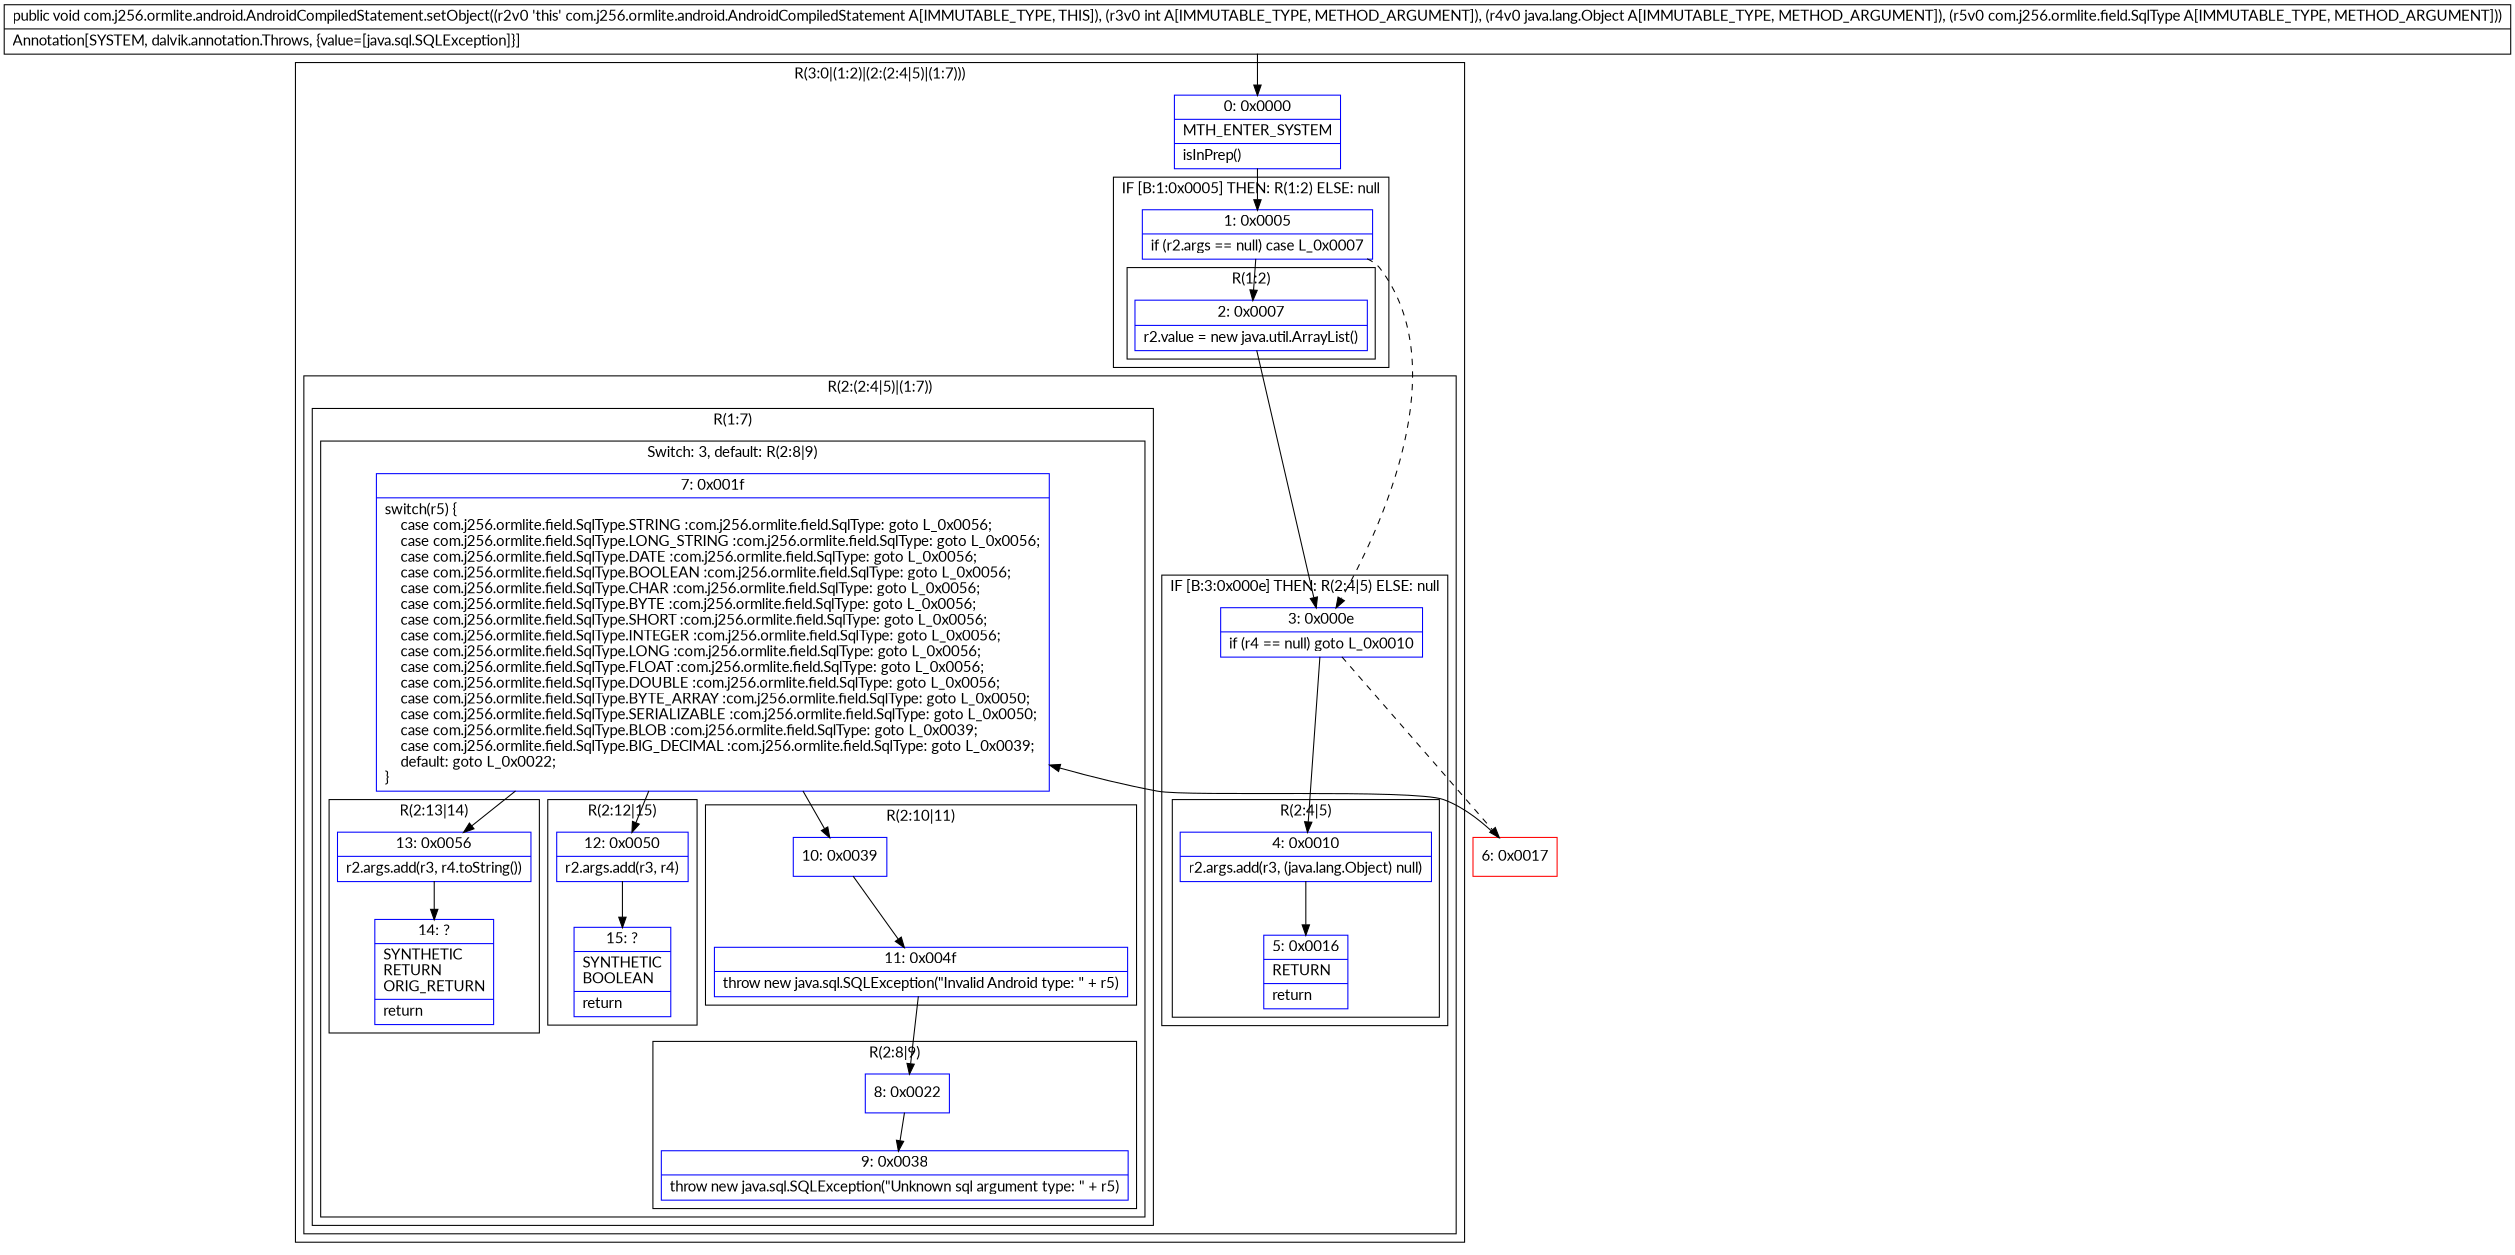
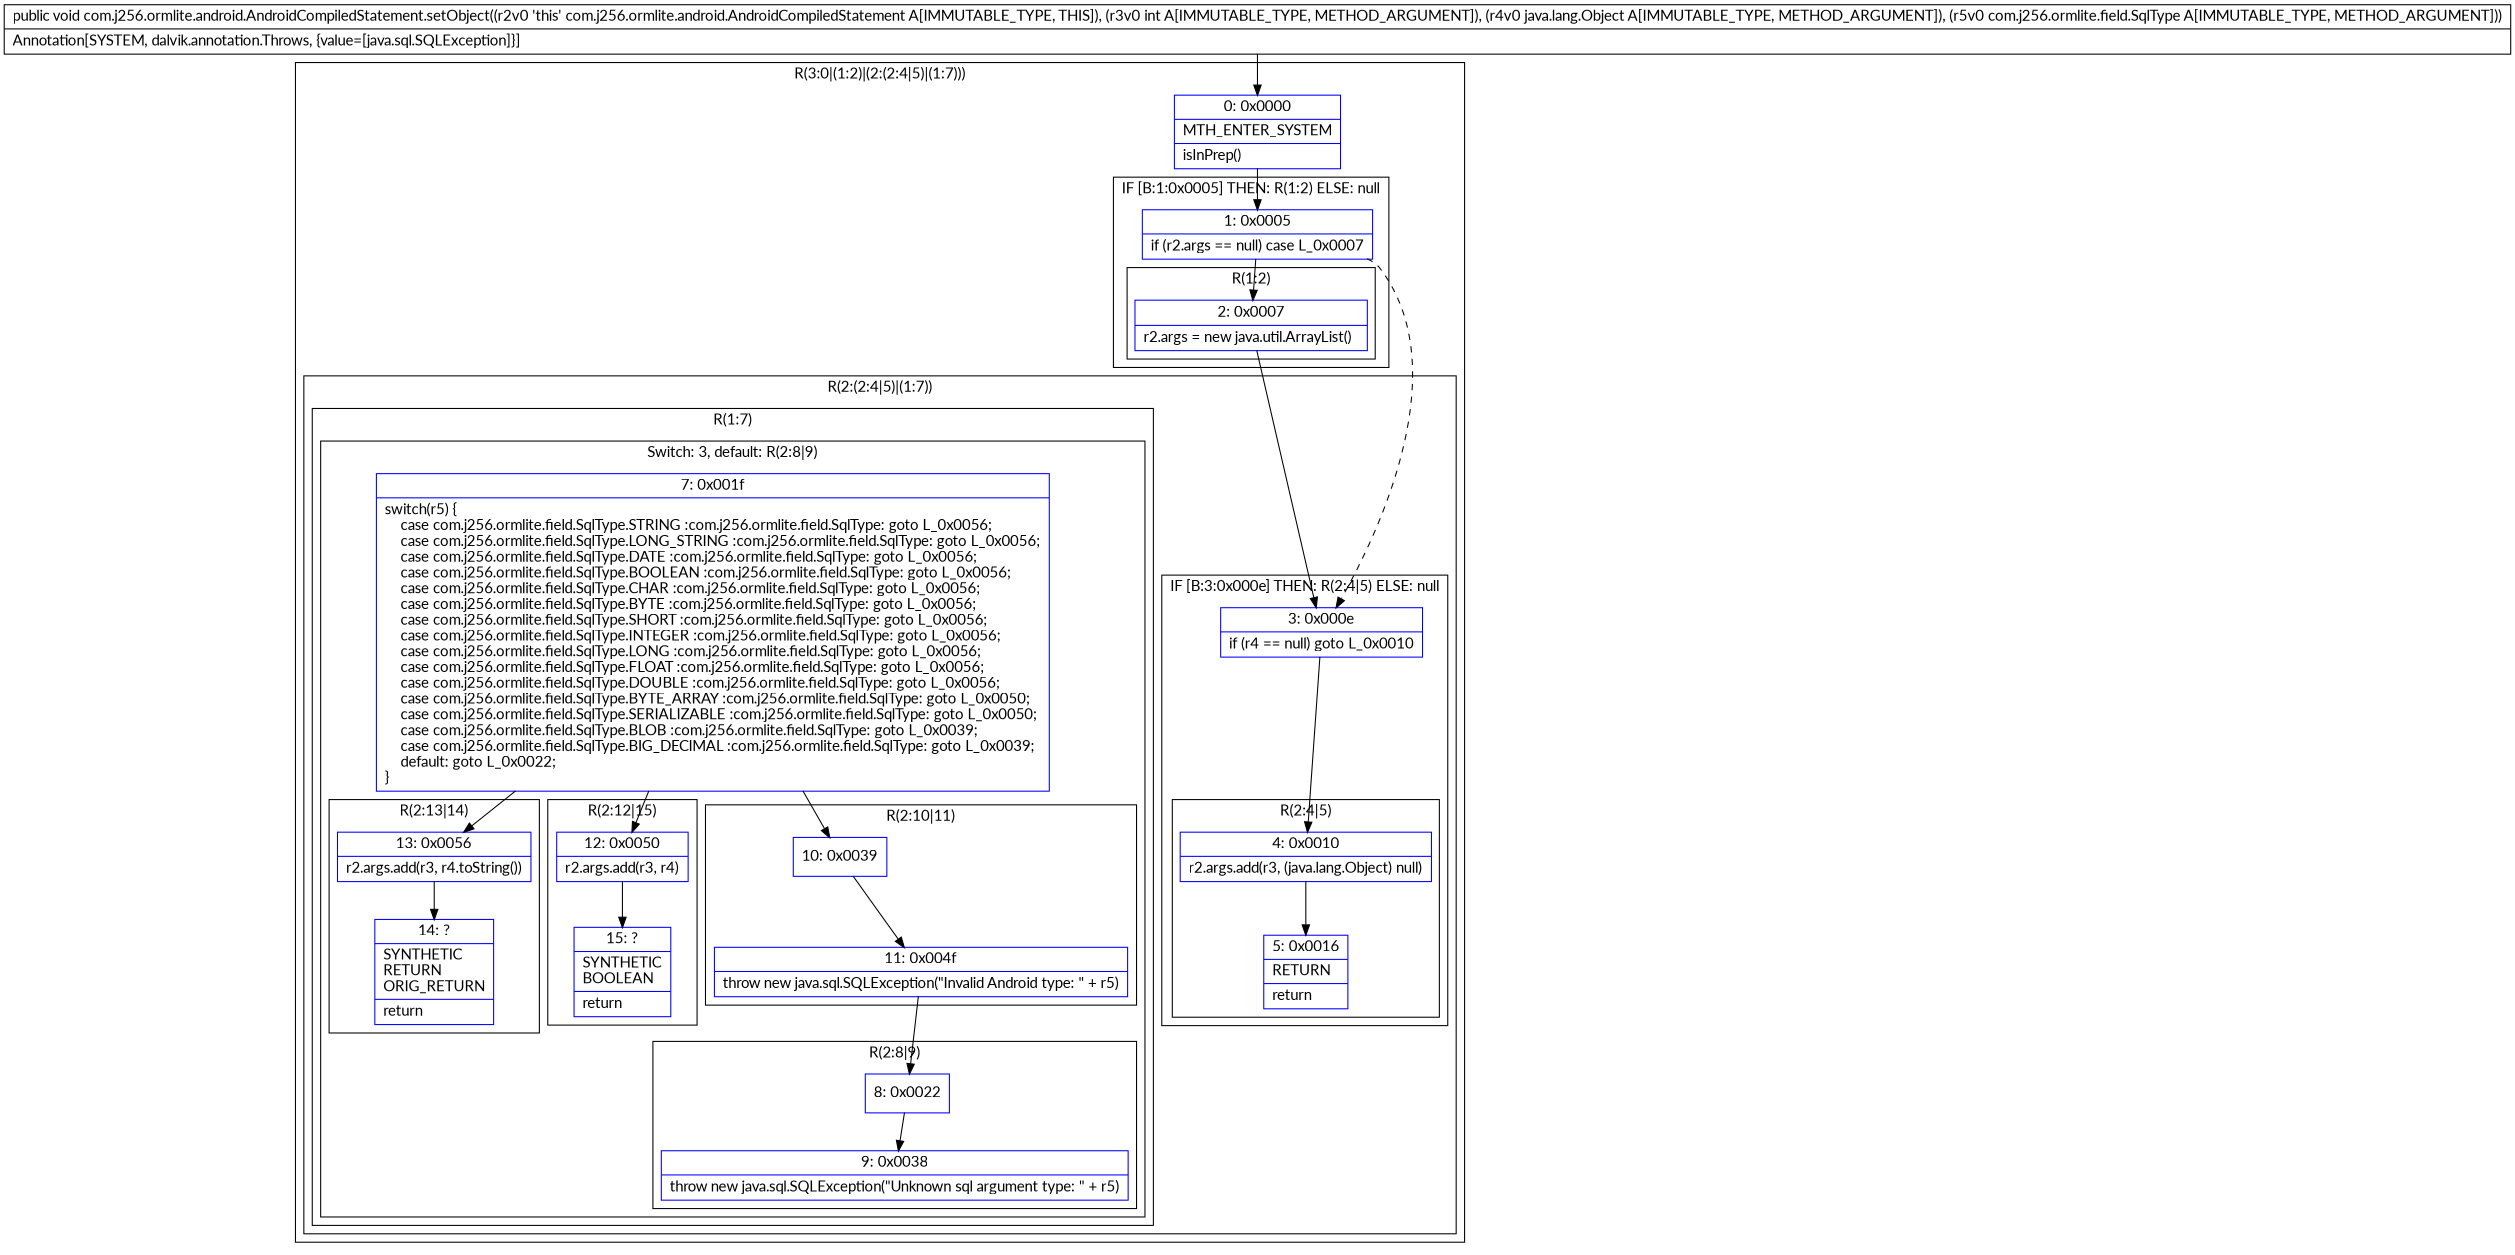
  digraph {
    fontname=Lato
    node [color=blue fontname=Lato shape=record]
    edge [fontname=Lato]
-   n1 [label="{2\:\ 0x0007|r2.value = new java.util.ArrayList()\l}"]
+   n1 [label="{2\:\ 0x0007|r2.args = new java.util.ArrayList()\l}"]
    n2 [label="{1\:\ 0x0005|if (r2.args == null) case L_0x0007\l}"]
    n3 [label="{4\:\ 0x0010|r2.args.add(r3, (java.lang.Object) null)\l}"]
    n4 [label="{5\:\ 0x0016|RETURN\l|return\l}"]
    n5 [label="{3\:\ 0x000e|if (r4 == null) goto L_0x0010\l}"]
    n6 [label="{13\:\ 0x0056|r2.args.add(r3, r4.toString())\l}"]
    n7 [label="{14\:\ ?|SYNTHETIC\lRETURN\lORIG_RETURN\l|return\l}"]
    n8 [label="{12\:\ 0x0050|r2.args.add(r3, r4)\l}"]
    n9 [label="{15\:\ ?|SYNTHETIC\lBOOLEAN\l|return\l}"]
    n10 [label="{10\:\ 0x0039}"]
    n11 [label="{11\:\ 0x004f|throw new java.sql.SQLException(\"Invalid Android type: \" + r5)\l}"]
    n12 [label="{8\:\ 0x0022}"]
    n13 [label="{9\:\ 0x0038|throw new java.sql.SQLException(\"Unknown sql argument type: \" + r5)\l}"]
    n14 [label="{7\:\ 0x001f|switch(r5) \{\l    case com.j256.ormlite.field.SqlType.STRING :com.j256.ormlite.field.SqlType: goto L_0x0056;\l    case com.j256.ormlite.field.SqlType.LONG_STRING :com.j256.ormlite.field.SqlType: goto L_0x0056;\l    case com.j256.ormlite.field.SqlType.DATE :com.j256.ormlite.field.SqlType: goto L_0x0056;\l    case com.j256.ormlite.field.SqlType.BOOLEAN :com.j256.ormlite.field.SqlType: goto L_0x0056;\l    case com.j256.ormlite.field.SqlType.CHAR :com.j256.ormlite.field.SqlType: goto L_0x0056;\l    case com.j256.ormlite.field.SqlType.BYTE :com.j256.ormlite.field.SqlType: goto L_0x0056;\l    case com.j256.ormlite.field.SqlType.SHORT :com.j256.ormlite.field.SqlType: goto L_0x0056;\l    case com.j256.ormlite.field.SqlType.INTEGER :com.j256.ormlite.field.SqlType: goto L_0x0056;\l    case com.j256.ormlite.field.SqlType.LONG :com.j256.ormlite.field.SqlType: goto L_0x0056;\l    case com.j256.ormlite.field.SqlType.FLOAT :com.j256.ormlite.field.SqlType: goto L_0x0056;\l    case com.j256.ormlite.field.SqlType.DOUBLE :com.j256.ormlite.field.SqlType: goto L_0x0056;\l    case com.j256.ormlite.field.SqlType.BYTE_ARRAY :com.j256.ormlite.field.SqlType: goto L_0x0050;\l    case com.j256.ormlite.field.SqlType.SERIALIZABLE :com.j256.ormlite.field.SqlType: goto L_0x0050;\l    case com.j256.ormlite.field.SqlType.BLOB :com.j256.ormlite.field.SqlType: goto L_0x0039;\l    case com.j256.ormlite.field.SqlType.BIG_DECIMAL :com.j256.ormlite.field.SqlType: goto L_0x0039;\l    default: goto L_0x0022;\l\}\l}"]
    n15 [label="{0\:\ 0x0000|MTH_ENTER_SYSTEM\l|isInPrep()\l}"]
-   n16 [color=red label="{6\:\ 0x0017}"]
    n17 [label="{public void com.j256.ormlite.android.AndroidCompiledStatement.setObject((r2v0 'this' com.j256.ormlite.android.AndroidCompiledStatement A[IMMUTABLE_TYPE, THIS]), (r3v0 int A[IMMUTABLE_TYPE, METHOD_ARGUMENT]), (r4v0 java.lang.Object A[IMMUTABLE_TYPE, METHOD_ARGUMENT]), (r5v0 com.j256.ormlite.field.SqlType A[IMMUTABLE_TYPE, METHOD_ARGUMENT]))  | Annotation[SYSTEM, dalvik.annotation.Throws, \{value=[java.sql.SQLException]\}]\l}" color=""]
    subgraph cluster_1 {
      label="R(3:0|(1:2)|(2:(2:4|5)|(1:7)))"
      n15
      subgraph cluster_2 {
        label="IF [B:1:0x0005] THEN: R(1:2) ELSE: null"
        n2
        subgraph cluster_3 {
          label="R(1:2)"
          n1
        }
      }
      subgraph cluster_4 {
        label="R(2:(2:4|5)|(1:7))"
        subgraph cluster_5 {
          label="IF [B:3:0x000e] THEN: R(2:4|5) ELSE: null"
          n5
          subgraph cluster_6 {
            label="R(2:4|5)"
            n3
            n4
          }
        }
        subgraph cluster_7 {
          label="R(1:7)"
          subgraph cluster_8 {
            label="Switch: 3, default: R(2:8|9)"
            n14
            subgraph cluster_9 {
              label="R(2:13|14)"
              n6
              n7
            }
            subgraph cluster_10 {
              label="R(2:12|15)"
              n8
              n9
            }
            subgraph cluster_11 {
              label="R(2:10|11)"
              n10
              n11
            }
            subgraph cluster_12 {
              label="R(2:8|9)"
              n12
              n13
            }
          }
        }
      }
    }
    n1 -> n5
    n2 -> n1
    n2 -> n5 [style=dashed]
    n3 -> n4
    n5 -> n3
-   n5 -> n16 [style=dashed]
    n6 -> n7
    n8 -> n9
    n10 -> n11
    n11 -> n12
    n12 -> n13
    n14 -> n6
    n14 -> n8
    n14 -> n10
    n15 -> n2
-   n16 -> n14
    n17 -> n15
  }
